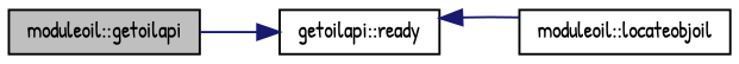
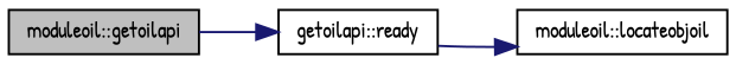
  digraph {
    fontname="Patrick Hand"
    rankdir=LR
    node [color=black fillcolor=white fontname="Patrick Hand" fontsize=10 shape=record style=filled]
    edge [color=midnightblue fontname="Patrick Hand" fontsize=10 labelfontname=Helvetica labelfontsize=10 style=solid]
    n1 [fillcolor=grey75 fontcolor=black height=0.2 label="moduleoil::getoilapi" width=0.4]
    n2 [height=0.2 label="getoilapi::ready" width=0.4]
    n3 [height=0.2 label="moduleoil::locateobjoil" width=0.4]
    n1 -> n2
-   n3 -> n2
+   n2 -> n3
  }
